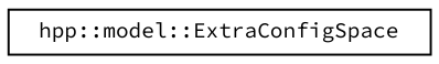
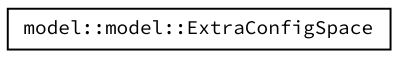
  digraph {
    rankdir=LR
    fontname="Source Code Pro"
-   n1 [color=black fillcolor=white fontname="Source Code Pro" fontsize=10 height=0.2 label="hpp::model::ExtraConfigSpace" shape=record style=filled width=0.4]
+   n1 [color=black fillcolor=white fontname="Source Code Pro" fontsize=10 height=0.2 label="model::model::ExtraConfigSpace" shape=record style=filled width=0.4]
  }
